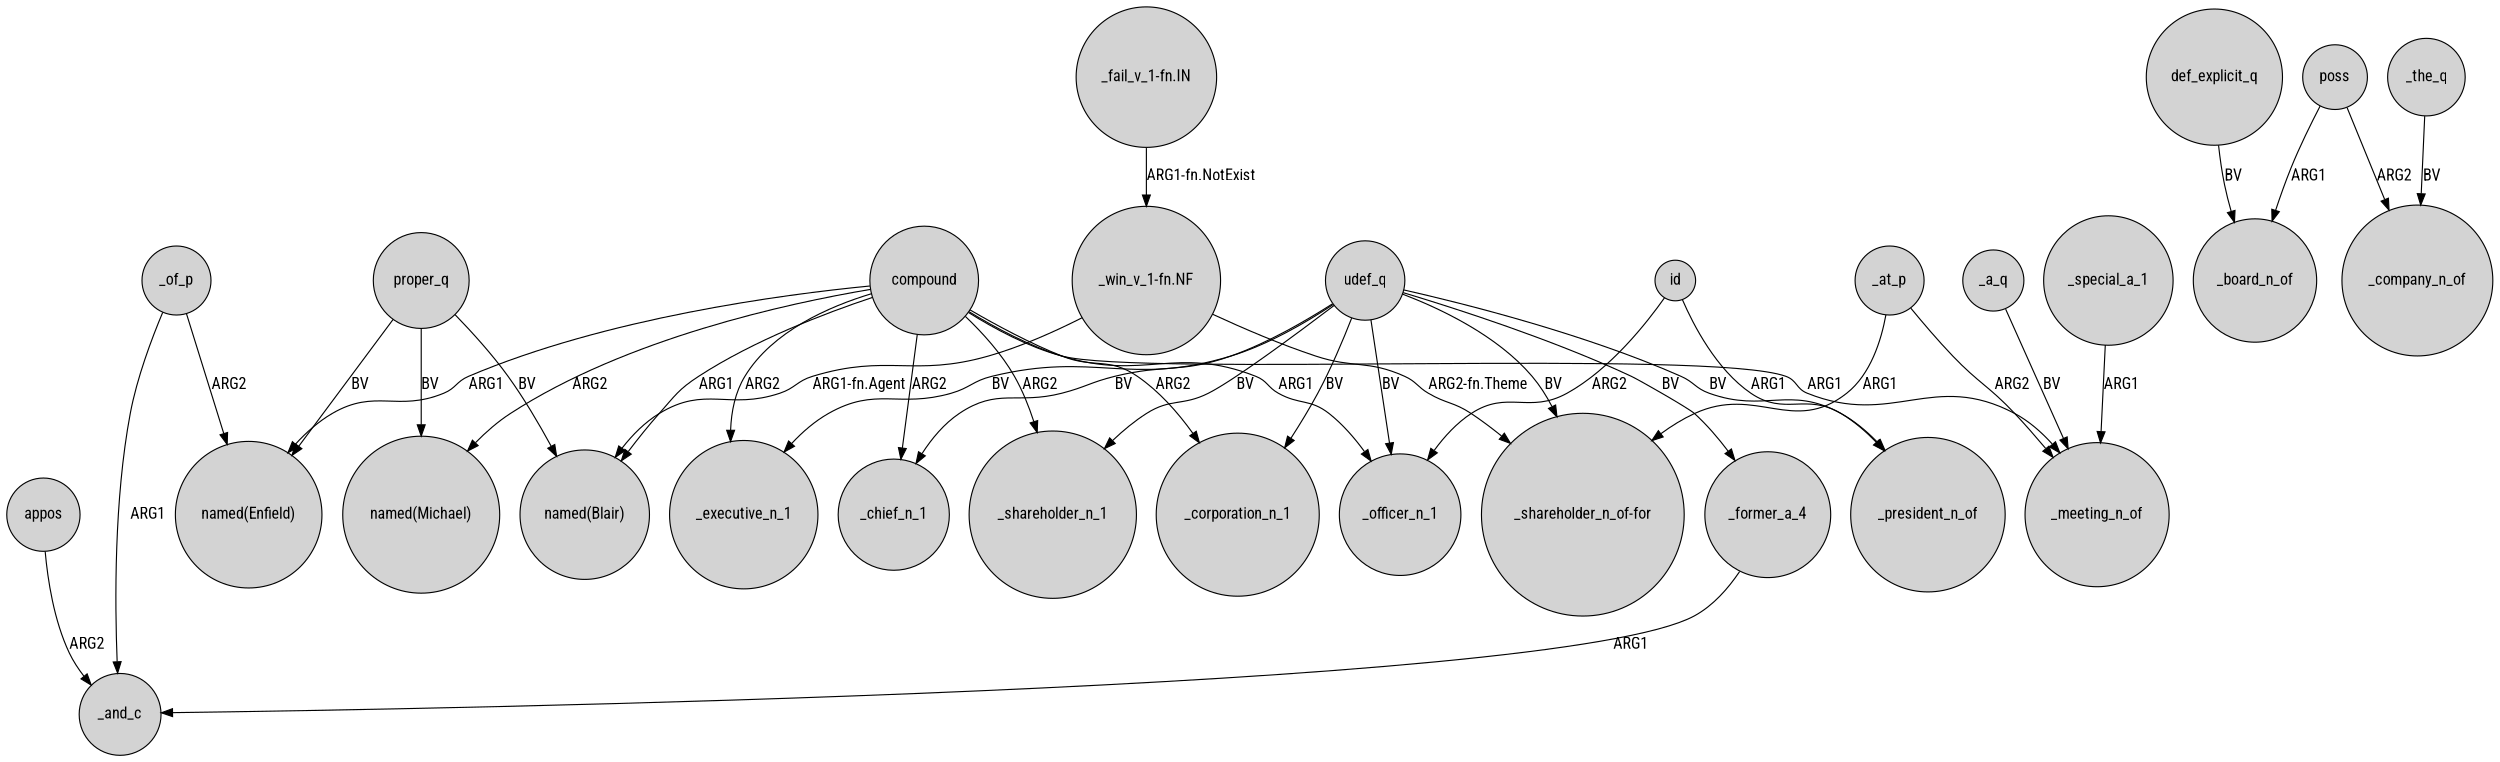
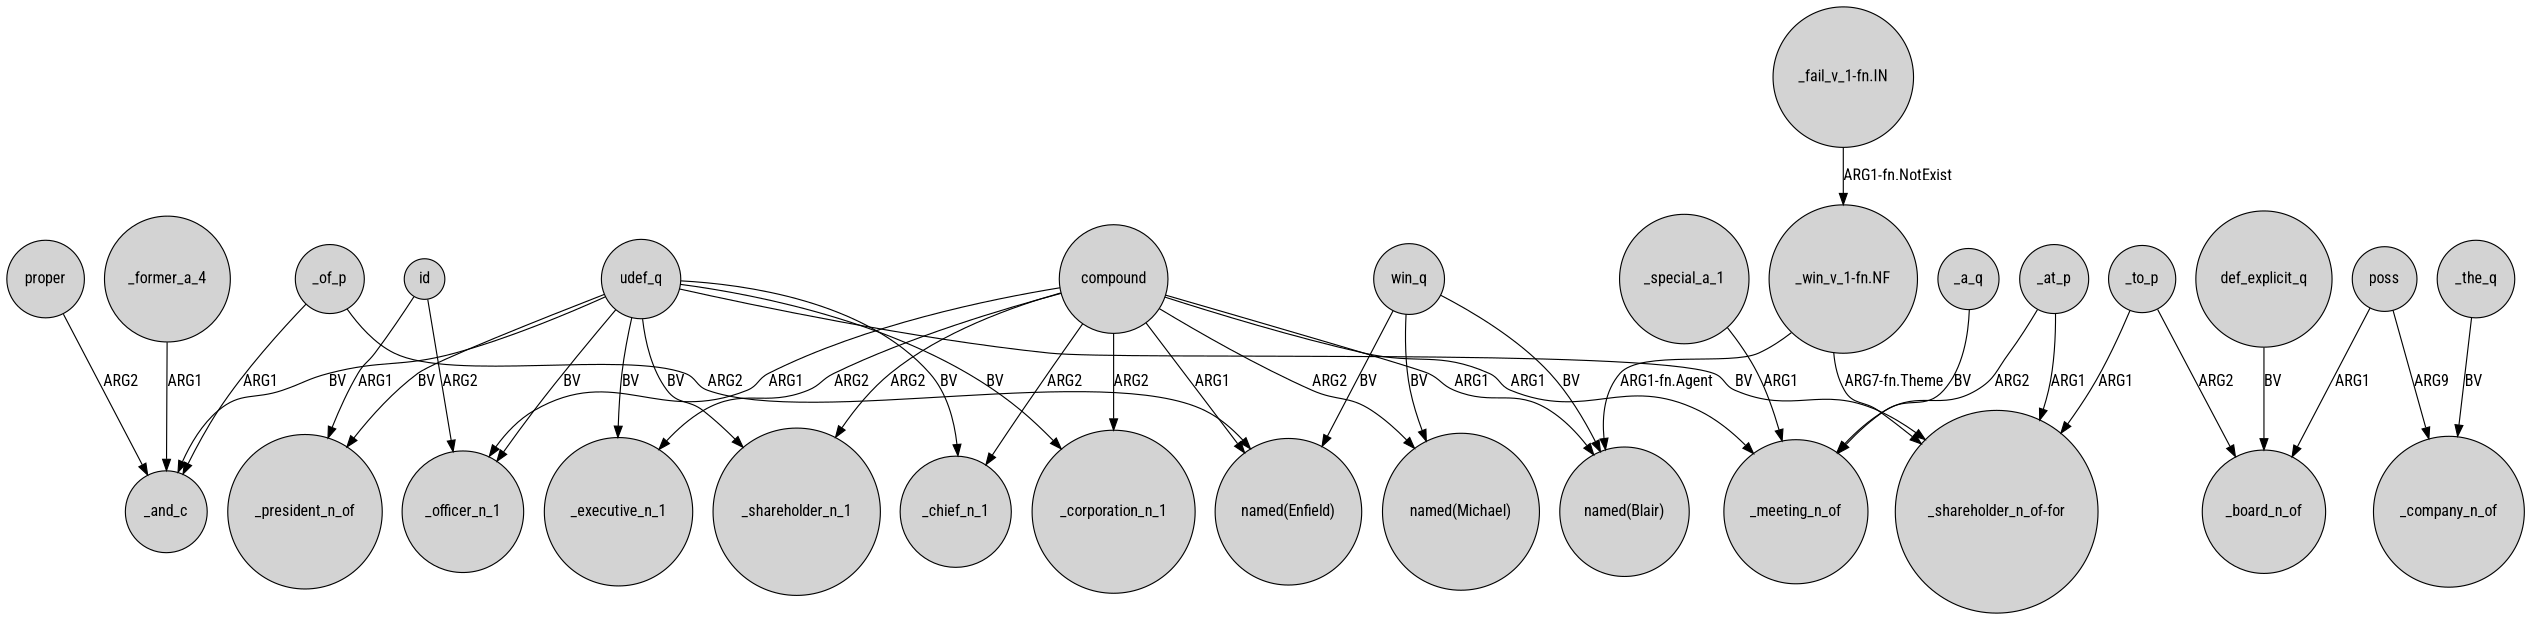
  digraph {
    fontname="Roboto Condensed"
    node [fontname="Roboto Condensed" shape=circle style=filled]
    edge [fontname="Roboto Condensed"]
    n1 [label=_former_a_4]
    _and_c
    udef_q
    _executive_n_1
    n5 [label="_shareholder_n_of-for"]
    _shareholder_n_1
    _corporation_n_1
    _president_n_of
    _chief_n_1
    _officer_n_1
    compound
    _meeting_n_of
    "named(Michael)"
    "named(Blair)"
    "named(Enfield)"
    "_win_v_1-fn.NF"
    id
    poss
    _board_n_of
    _company_n_of
    def_explicit_q
+   _to_p
    _a_q
-   proper_q
+   proper_q [label=win_q]
    "_fail_v_1-fn.IN"
    _the_q
    _at_p
-   appos
+   appos [label=proper]
    _of_p
    _special_a_1
    n1 -> _and_c [label=ARG1]
-   udef_q -> n1 [label=BV]
+   udef_q -> _and_c [label=BV]
    udef_q -> _executive_n_1 [label=BV]
    udef_q -> n5 [label=BV]
    udef_q -> _shareholder_n_1 [label=BV]
    udef_q -> _corporation_n_1 [label=BV]
    udef_q -> _president_n_of [label=BV]
    udef_q -> _chief_n_1 [label=BV]
    udef_q -> _officer_n_1 [label=BV]
    compound -> _executive_n_1 [label=ARG2]
    compound -> _shareholder_n_1 [label=ARG2]
    compound -> _corporation_n_1 [label=ARG2]
    compound -> _chief_n_1 [label=ARG2]
    compound -> _officer_n_1 [label=ARG1]
    compound -> _meeting_n_of [label=ARG1]
    compound -> "named(Michael)" [label=ARG2]
    compound -> "named(Blair)" [label=ARG1]
    compound -> "named(Enfield)" [label=ARG1]
-   "_win_v_1-fn.NF" -> n5 [label="ARG2-fn.Theme"]
+   "_win_v_1-fn.NF" -> n5 [label="ARG7-fn.Theme"]
    "_win_v_1-fn.NF" -> "named(Blair)" [label="ARG1-fn.Agent"]
    id -> _president_n_of [label=ARG1]
    id -> _officer_n_1 [label=ARG2]
    poss -> _board_n_of [label=ARG1]
-   poss -> _company_n_of [label=ARG2]
+   poss -> _company_n_of [label=ARG9]
    def_explicit_q -> _board_n_of [label=BV]
+   _to_p -> n5 [label=ARG1]
+   _to_p -> _board_n_of [label=ARG2]
    _a_q -> _meeting_n_of [label=BV]
    proper_q -> "named(Michael)" [label=BV]
    proper_q -> "named(Blair)" [label=BV]
    proper_q -> "named(Enfield)" [label=BV]
    "_fail_v_1-fn.IN" -> "_win_v_1-fn.NF" [label="ARG1-fn.NotExist"]
    _the_q -> _company_n_of [label=BV]
    _at_p -> n5 [label=ARG1]
    _at_p -> _meeting_n_of [label=ARG2]
    appos -> _and_c [label=ARG2]
    _of_p -> _and_c [label=ARG1]
    _of_p -> "named(Enfield)" [label=ARG2]
    _special_a_1 -> _meeting_n_of [label=ARG1]
  }
